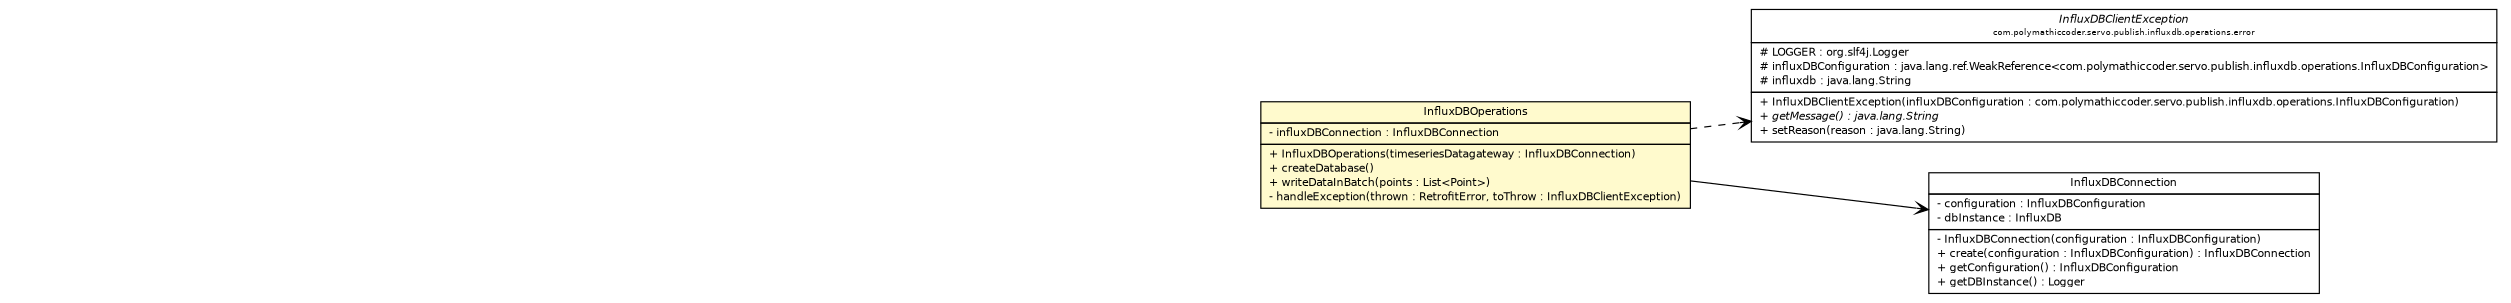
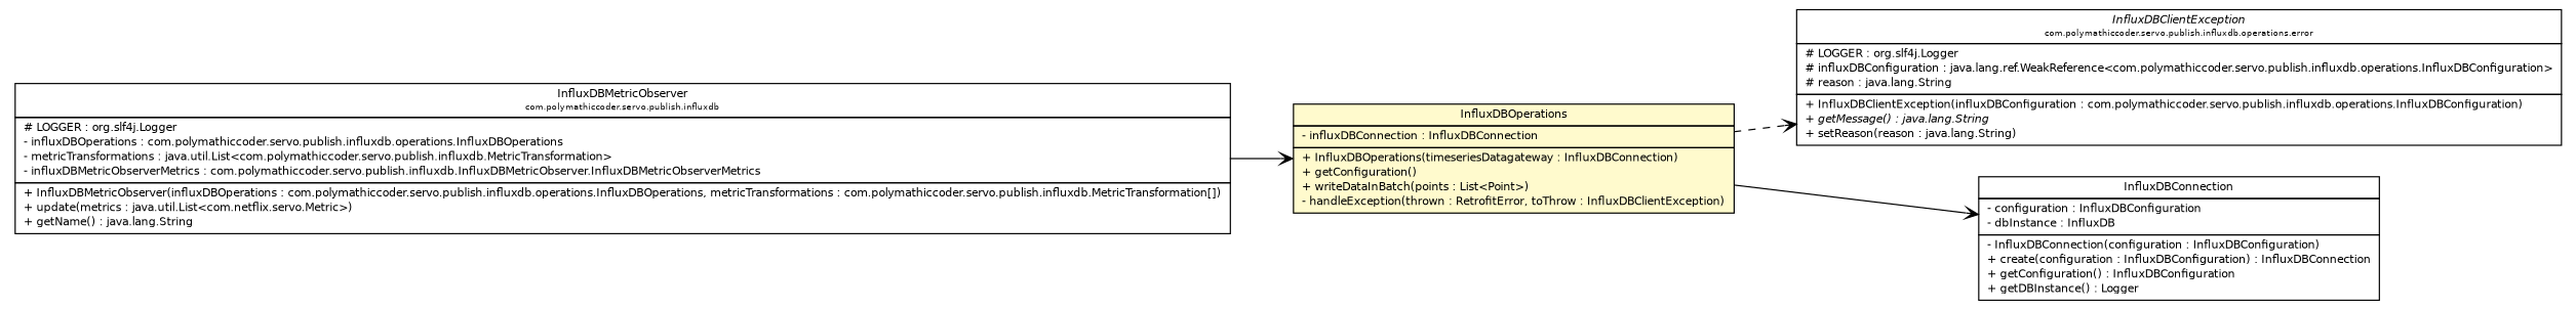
  digraph {
    nodesep=0.25
    rankdir=LR
    ranksep=0.5
    node [fontcolor=black fontname=Helvetica fontsize=9.0 shape=plaintext]
    edge [arrowhead=open color=black fontcolor=black fontname=Helvetica fontsize=10.0 headport=p labelfontname=Helvetica labelfontsize=10 tailport=p]
-   n2 [label=<<table title="com.polymathiccoder.servo.publish.influxdb.operations.InfluxDBOperations" border="0" cellborder="1" cellspacing="0" cellpadding="2" port="p" bgcolor="lemonChiffon" href="./InfluxDBOperations.html"> 		<tr><td><table border="0" cellspacing="0" cellpadding="1"> <tr><td align="center" balign="center"> InfluxDBOperations </td></tr> 		</table></td></tr> 		<tr><td><table border="0" cellspacing="0" cellpadding="1"> <tr><td align="left" balign="left"> - influxDBConnection : InfluxDBConnection </td></tr> 		</table></td></tr> 		<tr><td><table border="0" cellspacing="0" cellpadding="1"> <tr><td align="left" balign="left"> + InfluxDBOperations(timeseriesDatagateway : InfluxDBConnection) </td></tr> <tr><td align="left" balign="left"> + createDatabase() </td></tr> <tr><td align="left" balign="left"> + writeDataInBatch(points : List&lt;Point&gt;) </td></tr> <tr><td align="left" balign="left"> - handleException(thrown : RetrofitError, toThrow : InfluxDBClientException) </td></tr> 		</table></td></tr> 		</table>>]
-   n3 [label=<<table title="com.polymathiccoder.servo.publish.influxdb.operations.error.InfluxDBClientException" border="0" cellborder="1" cellspacing="0" cellpadding="2" port="p" href="./error/InfluxDBClientException.html"> 		<tr><td><table border="0" cellspacing="0" cellpadding="1"> <tr><td align="center" balign="center"><font face="Helvetica-Oblique"> InfluxDBClientException </font></td></tr> <tr><td align="center" balign="center"><font point-size="7.0"> com.polymathiccoder.servo.publish.influxdb.operations.error </font></td></tr> 		</table></td></tr> 		<tr><td><table border="0" cellspacing="0" cellpadding="1"> <tr><td align="left" balign="left"> # LOGGER : org.slf4j.Logger </td></tr> <tr><td align="left" balign="left"> # influxDBConfiguration : java.lang.ref.WeakReference&lt;com.polymathiccoder.servo.publish.influxdb.operations.InfluxDBConfiguration&gt; </td></tr> <tr><td align="left" balign="left"> # influxdb : java.lang.String </td></tr> 		</table></td></tr> 		<tr><td><table border="0" cellspacing="0" cellpadding="1"> <tr><td align="left" balign="left"> + InfluxDBClientException(influxDBConfiguration : com.polymathiccoder.servo.publish.influxdb.operations.InfluxDBConfiguration) </td></tr> <tr><td align="left" balign="left"><font face="Helvetica-Oblique" point-size="9.0"> + getMessage() : java.lang.String </font></td></tr> <tr><td align="left" balign="left"> + setReason(reason : java.lang.String) </td></tr> 		</table></td></tr> 		</table>>]
+   n1 [label=<<table title="com.polymathiccoder.servo.publish.influxdb.InfluxDBMetricObserver" border="0" cellborder="1" cellspacing="0" cellpadding="2" port="p" href="../InfluxDBMetricObserver.html"> 		<tr><td><table border="0" cellspacing="0" cellpadding="1"> <tr><td align="center" balign="center"> InfluxDBMetricObserver </td></tr> <tr><td align="center" balign="center"><font point-size="7.0"> com.polymathiccoder.servo.publish.influxdb </font></td></tr> 		</table></td></tr> 		<tr><td><table border="0" cellspacing="0" cellpadding="1"> <tr><td align="left" balign="left"> # LOGGER : org.slf4j.Logger </td></tr> <tr><td align="left" balign="left"> - influxDBOperations : com.polymathiccoder.servo.publish.influxdb.operations.InfluxDBOperations </td></tr> <tr><td align="left" balign="left"> - metricTransformations : java.util.List&lt;com.polymathiccoder.servo.publish.influxdb.MetricTransformation&gt; </td></tr> <tr><td align="left" balign="left"> - influxDBMetricObserverMetrics : com.polymathiccoder.servo.publish.influxdb.InfluxDBMetricObserver.InfluxDBMetricObserverMetrics </td></tr> 		</table></td></tr> 		<tr><td><table border="0" cellspacing="0" cellpadding="1"> <tr><td align="left" balign="left"> + InfluxDBMetricObserver(influxDBOperations : com.polymathiccoder.servo.publish.influxdb.operations.InfluxDBOperations, metricTransformations : com.polymathiccoder.servo.publish.influxdb.MetricTransformation[]) </td></tr> <tr><td align="left" balign="left"> + update(metrics : java.util.List&lt;com.netflix.servo.Metric&gt;) </td></tr> <tr><td align="left" balign="left"> + getName() : java.lang.String </td></tr> 		</table></td></tr> 		</table>>]
+   n2 [label=<<table title="com.polymathiccoder.servo.publish.influxdb.operations.InfluxDBOperations" border="0" cellborder="1" cellspacing="0" cellpadding="2" port="p" bgcolor="lemonChiffon" href="./InfluxDBOperations.html"> 		<tr><td><table border="0" cellspacing="0" cellpadding="1"> <tr><td align="center" balign="center"> InfluxDBOperations </td></tr> 		</table></td></tr> 		<tr><td><table border="0" cellspacing="0" cellpadding="1"> <tr><td align="left" balign="left"> - influxDBConnection : InfluxDBConnection </td></tr> 		</table></td></tr> 		<tr><td><table border="0" cellspacing="0" cellpadding="1"> <tr><td align="left" balign="left"> + InfluxDBOperations(timeseriesDatagateway : InfluxDBConnection) </td></tr> <tr><td align="left" balign="left"> + getConfiguration() </td></tr> <tr><td align="left" balign="left"> + writeDataInBatch(points : List&lt;Point&gt;) </td></tr> <tr><td align="left" balign="left"> - handleException(thrown : RetrofitError, toThrow : InfluxDBClientException) </td></tr> 		</table></td></tr> 		</table>>]
+   n3 [label=<<table title="com.polymathiccoder.servo.publish.influxdb.operations.error.InfluxDBClientException" border="0" cellborder="1" cellspacing="0" cellpadding="2" port="p" href="./error/InfluxDBClientException.html"> 		<tr><td><table border="0" cellspacing="0" cellpadding="1"> <tr><td align="center" balign="center"><font face="Helvetica-Oblique"> InfluxDBClientException </font></td></tr> <tr><td align="center" balign="center"><font point-size="7.0"> com.polymathiccoder.servo.publish.influxdb.operations.error </font></td></tr> 		</table></td></tr> 		<tr><td><table border="0" cellspacing="0" cellpadding="1"> <tr><td align="left" balign="left"> # LOGGER : org.slf4j.Logger </td></tr> <tr><td align="left" balign="left"> # influxDBConfiguration : java.lang.ref.WeakReference&lt;com.polymathiccoder.servo.publish.influxdb.operations.InfluxDBConfiguration&gt; </td></tr> <tr><td align="left" balign="left"> # reason : java.lang.String </td></tr> 		</table></td></tr> 		<tr><td><table border="0" cellspacing="0" cellpadding="1"> <tr><td align="left" balign="left"> + InfluxDBClientException(influxDBConfiguration : com.polymathiccoder.servo.publish.influxdb.operations.InfluxDBConfiguration) </td></tr> <tr><td align="left" balign="left"><font face="Helvetica-Oblique" point-size="9.0"> + getMessage() : java.lang.String </font></td></tr> <tr><td align="left" balign="left"> + setReason(reason : java.lang.String) </td></tr> 		</table></td></tr> 		</table>>]
    n4 [label=<<table title="com.polymathiccoder.servo.publish.influxdb.operations.InfluxDBConnection" border="0" cellborder="1" cellspacing="0" cellpadding="2" port="p" href="./InfluxDBConnection.html"> 		<tr><td><table border="0" cellspacing="0" cellpadding="1"> <tr><td align="center" balign="center"> InfluxDBConnection </td></tr> 		</table></td></tr> 		<tr><td><table border="0" cellspacing="0" cellpadding="1"> <tr><td align="left" balign="left"> - configuration : InfluxDBConfiguration </td></tr> <tr><td align="left" balign="left"> - dbInstance : InfluxDB </td></tr> 		</table></td></tr> 		<tr><td><table border="0" cellspacing="0" cellpadding="1"> <tr><td align="left" balign="left"> - InfluxDBConnection(configuration : InfluxDBConfiguration) </td></tr> <tr><td align="left" balign="left"> + create(configuration : InfluxDBConfiguration) : InfluxDBConnection </td></tr> <tr><td align="left" balign="left"> + getConfiguration() : InfluxDBConfiguration </td></tr> <tr><td align="left" balign="left"> + getDBInstance() : Logger </td></tr> 		</table></td></tr> 		</table>>]
+   n1 -> n2
    n2 -> n3 [style=dashed]
    n2 -> n4
  }
